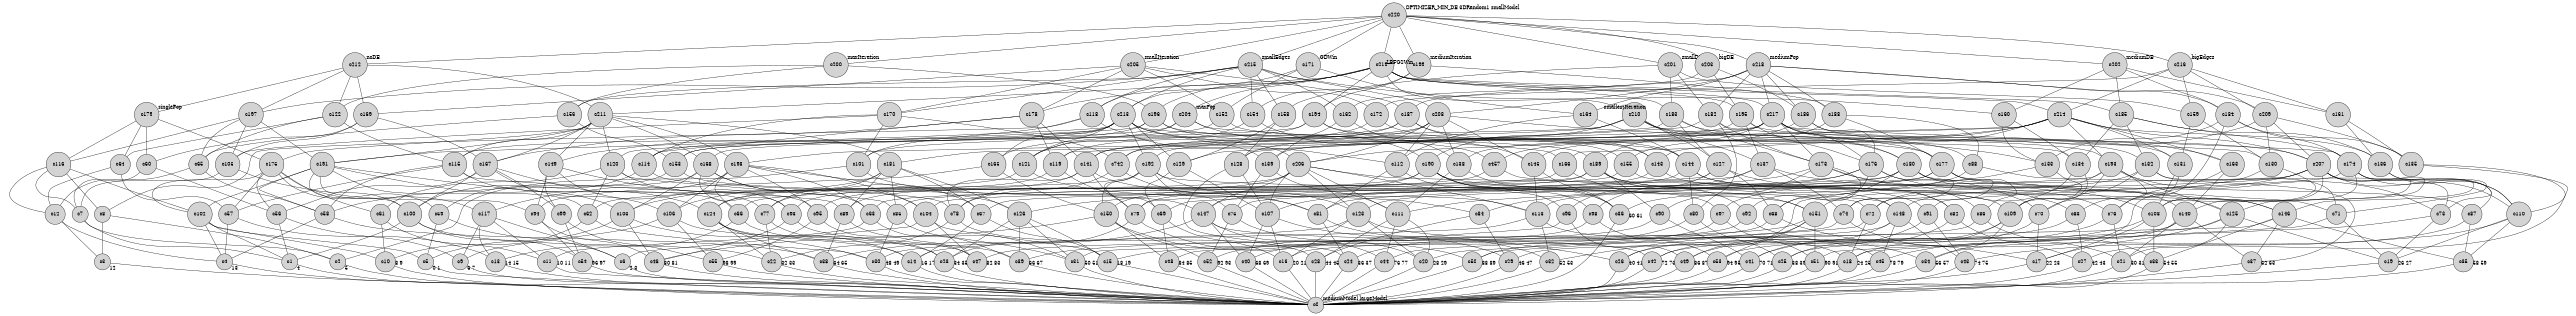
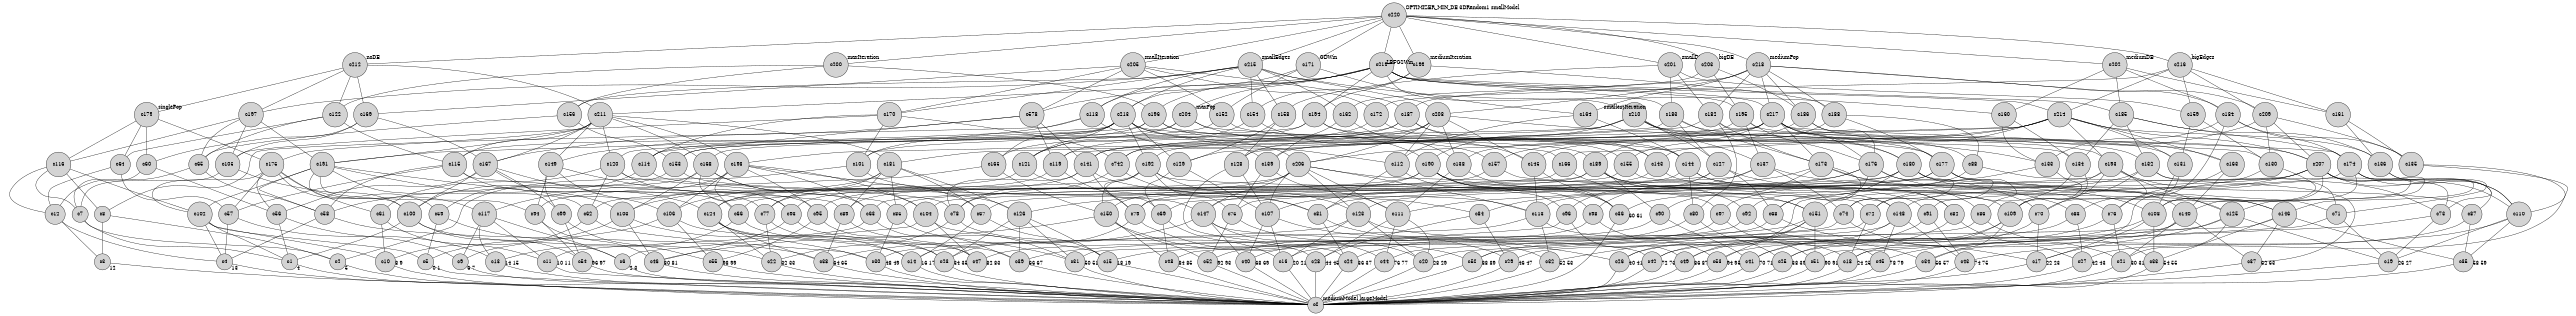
  digraph {
    node [shape=circle style=filled]
    edge [dir=none labeldistance=1.5 minlen=2]
    c0 [width=.25]
    c1 [width=.25]
    c2 [width=.25]
    c3 [width=.25]
    c4 [width=.25]
    c5 [width=.25]
    c6 [width=.25]
    c7 [width=.25]
    c8 [width=.25]
    c9 [width=.25]
    c10 [width=.25]
    c11 [width=.25]
    c12 [width=.25]
    c13 [width=.25]
    c14 [width=.25]
    c15 [width=.25]
    c16 [width=.25]
    c17 [width=.25]
    c18 [width=.25]
    c19 [width=.25]
    c20 [width=.25]
    c21 [width=.25]
    c22 [width=.25]
    c23 [width=.25]
    c24 [width=.25]
    c25 [width=.25]
    c26 [width=.25]
    c27 [width=.25]
    c28 [width=.25]
    c29 [width=.25]
    c30 [width=.25]
    c31 [width=.25]
    c32 [width=.25]
    c33 [width=.25]
    c34 [width=.25]
    c35 [width=.25]
    c36 [width=.25]
    c37 [width=.25]
    c38 [width=.25]
    c39 [width=.25]
    c40 [width=.25]
    c41 [width=.25]
    c42 [width=.25]
    c43 [width=.25]
    c44 [width=.25]
    c45 [width=.25]
    c46 [width=.25]
    c47 [width=.25]
    c48 [width=.25]
    c49 [width=.25]
    c50 [width=.25]
    c51 [width=.25]
    c52 [width=.25]
    c53 [width=.25]
    c54 [width=.25]
    c55 [width=.25]
    c56 [width=.25]
    c57 [width=.25]
    c58 [width=.25]
    c59 [width=.25]
    c60 [width=.25]
    c61 [width=.25]
    c62 [width=.25]
    c63 [width=.25]
    c64 [width=.25]
    c65 [width=.25]
    c66 [width=.25]
    c67 [width=.25]
    c68 [width=.25]
    c69 [width=.25]
    c70 [width=.25]
    c71 [width=.25]
    c72 [width=.25]
    c73 [width=.25]
    c74 [width=.25]
    c75 [width=.25]
    c76 [width=.25]
    c77 [width=.25]
    c78 [width=.25]
    c79 [width=.25]
    c80 [width=.25]
    c81 [width=.25]
    c82 [width=.25]
    c83 [width=.25]
    c84 [width=.25]
    c85 [width=.25]
    c86 [width=.25]
    c87 [width=.25]
    c88 [width=.25]
    c89 [width=.25]
    c90 [width=.25]
    c91 [width=.25]
    c92 [width=.25]
    c93 [width=.25]
    c94 [width=.25]
    c95 [width=.25]
    c96 [width=.25]
    c97 [width=.25]
    c98 [width=.25]
    c99 [width=.25]
    c100 [width=.25]
    c101 [width=.25]
    c102 [width=.25]
    c103 [width=.25]
    c104 [width=.25]
    c105 [width=.25]
    c106 [width=.25]
    c107 [width=.25]
    c108 [width=.25]
    c109 [width=.25]
    c110 [width=.25]
    c111 [width=.25]
    c112 [width=.25]
    c113 [width=.25]
    c114 [width=.25]
    c115 [width=.25]
    c116 [width=.25]
    c117 [width=.25]
    c118 [width=.25]
    c119 [width=.25]
    c120 [width=.25]
    c121 [width=.25]
    c122 [width=.25]
    c123 [width=.25]
    c124 [width=.25]
    c125 [width=.25]
    c126 [width=.25]
    c127 [width=.25]
    c128 [width=.25]
    c129 [width=.25]
    c130 [width=.25]
    c131 [width=.25]
    c132 [width=.25]
    c133 [width=.25]
    c134 [width=.25]
    c135 [width=.25]
    c136 [width=.25]
    c137 [width=.25]
    c138 [width=.25]
    c139 [width=.25]
    c140 [width=.25]
    c141 [width=.25]
    n143 [label=c742 width=.25]
    c143 [width=.25]
    c144 [width=.25]
    c145 [width=.25]
    c146 [width=.25]
    c147 [width=.25]
    c148 [width=.25]
    c149 [width=.25]
    c150 [width=.25]
    c151 [width=.25]
    c152 [width=.25]
    c153 [width=.25]
    c154 [width=.25]
    c155 [width=.25]
    c156 [width=.25]
-   c157 [width=.25 label=c457]
+   c157 [width=.25]
    c158 [width=.25]
    c159 [width=.25]
    c160 [width=.25]
    c161 [width=.25]
    c162 [width=.25]
    c163 [width=.25]
    c164 [width=.25]
    c165 [width=.25]
    c166 [width=.25]
    c167 [width=.25]
    c168 [width=.25]
    c169 [width=.25]
    c170 [width=.25]
    c171 [width=.25]
    c172 [width=.25]
    c173 [width=.25]
    c174 [width=.25]
    c175 [width=.25]
    c176 [width=.25]
    c177 [width=.25]
-   c178 [width=.25]
+   c178 [width=.25 label=c578]
    c179 [width=.25]
    c180 [width=.25]
    c181 [width=.25]
    c182 [width=.25]
    c183 [width=.25]
    c184 [width=.25]
    c185 [width=.25]
    c186 [width=.25]
    c187 [width=.25]
    c188 [width=.25]
    c189 [width=.25]
    c190 [width=.25]
    c191 [width=.25]
    c192 [width=.25]
    c193 [width=.25]
    c194 [width=.25]
    c195 [width=.25]
    c196 [width=.25]
    c197 [width=.25]
    c198 [width=.25]
    c199 [width=.25]
    c200 [width=.25]
    c201 [width=.25]
    c202 [width=.25]
    c203 [width=.25]
    c204 [width=.25]
    c205 [width=.25]
    c206 [width=.25]
    c207 [width=.25]
    c208 [width=.25]
    c209 [width=.25]
    c210 [width=.25]
    c211 [width=.25]
    c212 [width=.25]
    c213 [width=.25]
    c214 [width=.25]
    c215 [width=.25]
    c216 [width=.25]
    c217 [width=.25]
    c218 [width=.25]
    c219 [width=.25]
    c220 [width=.25]
    c0 -> c0 [color=transparent labelangle=90 taillabel="mediumModel largeModel"]
    c1 -> c0
    c1 -> c1 [color=transparent headlabel=4 labelangle=270]
    c2 -> c0
    c2 -> c2 [color=transparent headlabel=5 labelangle=270]
    c3 -> c0
    c3 -> c3 [color=transparent headlabel=12 labelangle=270]
    c4 -> c0
    c4 -> c4 [color=transparent headlabel=13 labelangle=270]
    c5 -> c0
    c5 -> c5 [color=transparent headlabel="0 1" labelangle=270]
    c6 -> c0
    c6 -> c6 [color=transparent headlabel="2 3" labelangle=270]
    c7 -> c1
    c7 -> c2
    c8 -> c2
    c8 -> c3
    c9 -> c0
    c9 -> c9 [color=transparent headlabel="6 7" labelangle=270]
    c10 -> c0
    c10 -> c10 [color=transparent headlabel="8 9" labelangle=270]
    c11 -> c0
    c11 -> c11 [color=transparent headlabel="10 11" labelangle=270]
    c12 -> c3
    c12 -> c4
    c13 -> c0
    c13 -> c13 [color=transparent headlabel="14 15" labelangle=270]
    c14 -> c0
    c14 -> c14 [color=transparent headlabel="16 17" labelangle=270]
    c15 -> c0
    c15 -> c15 [color=transparent headlabel="18 19" labelangle=270]
    c16 -> c0
    c16 -> c16 [color=transparent headlabel="20 21" labelangle=270]
    c17 -> c0
    c17 -> c17 [color=transparent headlabel="22 23" labelangle=270]
    c18 -> c0
    c18 -> c18 [color=transparent headlabel="24 25" labelangle=270]
    c19 -> c0
    c19 -> c19 [color=transparent headlabel="26 27" labelangle=270]
    c20 -> c0
    c20 -> c20 [color=transparent headlabel="28 29" labelangle=270]
    c21 -> c0
    c21 -> c21 [color=transparent headlabel="30 31" labelangle=270]
    c22 -> c0
    c22 -> c22 [color=transparent headlabel="32 33" labelangle=270]
    c23 -> c0
    c23 -> c23 [color=transparent headlabel="34 35" labelangle=270]
    c24 -> c0
    c24 -> c24 [color=transparent headlabel="36 37" labelangle=270]
    c25 -> c0
    c25 -> c25 [color=transparent headlabel="38 39" labelangle=270]
    c26 -> c0
    c26 -> c26 [color=transparent headlabel="40 41" labelangle=270]
    c27 -> c0
    c27 -> c27 [color=transparent headlabel="42 43" labelangle=270]
    c28 -> c0
    c28 -> c28 [color=transparent headlabel="44 45" labelangle=270]
    c29 -> c0
    c29 -> c29 [color=transparent headlabel="46 47" labelangle=270]
    c30 -> c0
    c30 -> c30 [color=transparent headlabel="48 49" labelangle=270]
    c31 -> c0
    c31 -> c31 [color=transparent headlabel="50 51" labelangle=270]
    c32 -> c0
    c32 -> c32 [color=transparent headlabel="52 53" labelangle=270]
    c33 -> c0
    c33 -> c33 [color=transparent headlabel="54 55" labelangle=270]
    c34 -> c0
    c34 -> c34 [color=transparent headlabel="56 57" labelangle=270]
    c35 -> c0
    c35 -> c35 [color=transparent headlabel="58 59" labelangle=270]
    c36 -> c0
    c36 -> c36 [color=transparent headlabel="60 61" labelangle=270]
    c37 -> c0
    c37 -> c37 [color=transparent headlabel="62 63" labelangle=270]
    c38 -> c0
    c38 -> c38 [color=transparent headlabel="64 65" labelangle=270]
    c39 -> c0
    c39 -> c39 [color=transparent headlabel="66 67" labelangle=270]
    c40 -> c0
    c40 -> c40 [color=transparent headlabel="68 69" labelangle=270]
    c41 -> c0
    c41 -> c41 [color=transparent headlabel="70 71" labelangle=270]
    c42 -> c0
    c42 -> c42 [color=transparent headlabel="72 73" labelangle=270]
    c43 -> c0
    c43 -> c43 [color=transparent headlabel="74 75" labelangle=270]
    c44 -> c0
    c44 -> c44 [color=transparent headlabel="76 77" labelangle=270]
    c45 -> c0
    c45 -> c45 [color=transparent headlabel="78 79" labelangle=270]
    c46 -> c0
    c46 -> c46 [color=transparent headlabel="80 81" labelangle=270]
    c47 -> c47 [color=transparent headlabel="82 83" labelangle=270]
    c48 -> c0
    c48 -> c48 [color=transparent headlabel="84 85" labelangle=270]
    c49 -> c0
    c49 -> c49 [color=transparent headlabel="86 87" labelangle=270]
    c50 -> c0
    c50 -> c50 [color=transparent headlabel="88 89" labelangle=270]
    c51 -> c0
    c51 -> c51 [color=transparent headlabel="90 91" labelangle=270]
    c52 -> c0
    c52 -> c52 [color=transparent headlabel="92 93" labelangle=270]
    c53 -> c0
    c53 -> c53 [color=transparent headlabel="94 95" labelangle=270]
    c54 -> c0
    c54 -> c54 [color=transparent headlabel="96 97" labelangle=270]
    c55 -> c0
    c55 -> c55 [color=transparent headlabel="98 99" labelangle=270]
    c56 -> c1
    c56 -> c9
    c57 -> c4
    c57 -> c13
    c58 -> c4
    c58 -> c38
    c59 -> c5
    c59 -> c6
    c60 -> c7
    c60 -> c56
    c61 -> c10
    c61 -> c11
    c62 -> c10
    c62 -> c30
    c63 -> c11
    c63 -> c31
    c64 -> c12
    c64 -> c57
    c65 -> c12
    c65 -> c58
    c66 -> c13
    c66 -> c39
    c67 -> c14
    c67 -> c15
    c68 -> c16
    c68 -> c17
    c69 -> c16
    c69 -> c48
    c70 -> c17
    c70 -> c49
    c71 -> c18
    c71 -> c19
    c72 -> c18
    c72 -> c50
    c73 -> c19
    c73 -> c51
    c74 -> c20
    c74 -> c21
    c75 -> c20
    c75 -> c52
    c76 -> c21
    c76 -> c53
    c77 -> c22
    c77 -> c23
    c78 -> c22
    c78 -> c28
    c79 -> c23
    c79 -> c29
    c80 -> c24
    c80 -> c25
    c81 -> c24
    c81 -> c26
    c82 -> c25
    c82 -> c27
    c83 -> c26
    c83 -> c27
    c84 -> c28
    c84 -> c29
    c85 -> c30
    c85 -> c31
    c86 -> c32
    c86 -> c33
    c87 -> c34
    c87 -> c35
    c88 -> c36
    c88 -> c37
    c89 -> c38
    c89 -> c39
    c90 -> c40
    c90 -> c41
    c91 -> c42
    c91 -> c43
    c92 -> c44
    c92 -> c45
    c93 -> c46
    c93 -> c47
    c94 -> c46
    c94 -> c54
    c95 -> c47
    c95 -> c55
    c96 -> c48
    c96 -> c49
    c97 -> c50
    c97 -> c51
    c98 -> c52
    c98 -> c53
    c99 -> c54
    c99 -> c55
    c100 -> c1
    c100 -> c22
    c100 -> c54
    c101 -> c2
    c101 -> c81
    c102 -> c1
    c102 -> c4
    c102 -> c5
    c102 -> c10
    c103 -> c5
    c103 -> c14
    c103 -> c46
    c104 -> c6
    c104 -> c15
    c104 -> c47
    c105 -> c7
    c105 -> c100
    c106 -> c9
    c106 -> c23
    c106 -> c55
    c107 -> c16
    c107 -> c32
    c107 -> c40
    c108 -> c17
    c108 -> c33
    c108 -> c41
    c109 -> c18
    c109 -> c34
    c109 -> c42
    c110 -> c19
    c110 -> c35
    c110 -> c43
    c111 -> c20
    c111 -> c28
    c111 -> c44
    c112 -> c36
    c112 -> c81
    c113 -> c30
    c113 -> c32
    c113 -> c34
    c114 -> c78
    c114 -> c100
    c115 -> c57
    c115 -> c58
    c115 -> c66
    c115 -> c89
    c116 -> c7
    c116 -> c8
    c116 -> c12
    c116 -> c102
    c117 -> c6
    c117 -> c9
    c117 -> c11
    c117 -> c13
    c118 -> c8
    c118 -> c101
    c118 -> c112
    c119 -> c79
    c119 -> c106
    c120 -> c61
    c120 -> c62
    c120 -> c63
    c120 -> c85
    c121 -> c62
    c121 -> c113
    c122 -> c64
    c122 -> c65
    c122 -> c115
    c123 -> c14
    c123 -> c16
    c123 -> c18
    c123 -> c20
    c124 -> c14
    c124 -> c22
    c124 -> c30
    c124 -> c38
    c125 -> c15
    c125 -> c17
    c125 -> c19
    c125 -> c21
    c126 -> c15
    c126 -> c23
    c126 -> c31
    c126 -> c39
    c127 -> c68
    c127 -> c69
    c127 -> c70
    c127 -> c96
    c128 -> c24
    c128 -> c107
    c129 -> c69
    c129 -> c107
    c130 -> c25
    c130 -> c108
    c131 -> c70
    c131 -> c108
    c132 -> c71
    c132 -> c72
    c132 -> c73
    c132 -> c97
    c133 -> c26
    c133 -> c109
    c134 -> c72
    c134 -> c109
    c135 -> c27
    c135 -> c110
    c136 -> c73
    c136 -> c110
    c137 -> c74
    c137 -> c75
    c137 -> c76
    c137 -> c98
    c138 -> c36
    c138 -> c111
    c139 -> c75
    c139 -> c111
    c140 -> c21
    c140 -> c29
    c140 -> c37
    c140 -> c45
    c141 -> c77
    c141 -> c78
    c141 -> c79
    c141 -> c84
    n143 -> c78
    n143 -> c81
    c143 -> c79
    c143 -> c82
    c144 -> c80
    c144 -> c81
    c144 -> c82
    c144 -> c83
    c145 -> c36
    c145 -> c113
    c146 -> c31
    c146 -> c33
    c146 -> c35
    c146 -> c37
    c147 -> c38
    c147 -> c40
    c147 -> c42
    c147 -> c44
    c148 -> c39
    c148 -> c41
    c148 -> c43
    c148 -> c45
    c149 -> c93
    c149 -> c94
    c149 -> c95
    c149 -> c99
    c150 -> c46
    c150 -> c48
    c150 -> c50
    c150 -> c52
    c151 -> c47
    c151 -> c49
    c151 -> c51
    c151 -> c53
    c152 -> c101
    c152 -> c144
    c153 -> c58
    c153 -> c147
    c154 -> c121
    c154 -> c145
    c155 -> c63
    c155 -> c146
    c156 -> c65
    c156 -> c153
    c157 -> c66
    c157 -> c148
    c158 -> c128
    c158 -> c129
    c159 -> c130
    c159 -> c131
    c160 -> c133
    c160 -> c134
    c161 -> c135
    c161 -> c136
    c162 -> c138
    c162 -> c139
    c163 -> c76
    c163 -> c140
    c164 -> c112
    c164 -> c144
    c165 -> c94
    c165 -> c150
    c166 -> c95
    c166 -> c151
    c167 -> c56
    c167 -> c77
    c167 -> c99
    c167 -> c100
    c167 -> c106
    c168 -> c59
    c168 -> c67
    c168 -> c93
    c168 -> c103
    c168 -> c104
    c169 -> c60
    c169 -> c105
    c169 -> c167
    c170 -> c101
    c170 -> c105
    c170 -> c114
    c170 -> n143
    c171 -> c118
    c171 -> c152
    c171 -> c164
    c171 -> c171 [color=transparent labelangle=90 taillabel=GDWin]
    c172 -> c119
    c172 -> c143
    c173 -> c68
    c173 -> c86
    c173 -> c90
    c173 -> c107
    c173 -> c108
    c174 -> c71
    c174 -> c87
    c174 -> c91
    c174 -> c109
    c174 -> c110
    c175 -> c56
    c175 -> c57
    c175 -> c59
    c175 -> c61
    c175 -> c102
    c175 -> c117
    c176 -> c74
    c176 -> c84
    c176 -> c92
    c176 -> c111
    c176 -> c140
    c177 -> c85
    c177 -> c86
    c177 -> c87
    c177 -> c113
    c177 -> c146
    c178 -> c114
    c178 -> c119
    c178 -> c141
    c178 -> c167
    c179 -> c60
    c179 -> c64
    c179 -> c116
    c179 -> c175
    c179 -> c179 [color=transparent labelangle=90 taillabel=singlePop]
    c180 -> c67
    c180 -> c68
    c180 -> c71
    c180 -> c74
    c180 -> c123
    c180 -> c125
    c181 -> c67
    c181 -> c77
    c181 -> c85
    c181 -> c89
    c181 -> c124
    c181 -> c126
    c182 -> c80
    c182 -> c128
    c182 -> c130
    c182 -> c173
    c183 -> c127
    c183 -> c129
    c183 -> c131
    c183 -> c173
    c184 -> c83
    c184 -> c133
    c184 -> c135
    c184 -> c174
    c185 -> c132
    c185 -> c134
    c185 -> c136
    c185 -> c174
    c186 -> c88
    c186 -> c138
    c186 -> c176
    c187 -> c141
    c187 -> n143
    c187 -> c143
    c187 -> c144
    c188 -> c88
    c188 -> c145
    c188 -> c177
    c189 -> c89
    c189 -> c90
    c189 -> c91
    c189 -> c92
    c189 -> c147
    c189 -> c148
    c190 -> c93
    c190 -> c96
    c190 -> c97
    c190 -> c98
    c190 -> c150
    c190 -> c151
    c191 -> c58
    c191 -> c62
    c191 -> c94
    c191 -> c100
    c191 -> c102
    c191 -> c103
    c191 -> c124
    c192 -> c69
    c192 -> c72
    c192 -> c75
    c192 -> c103
    c192 -> c123
    c192 -> c150
    c193 -> c70
    c193 -> c73
    c193 -> c76
    c193 -> c104
    c193 -> c125
    c193 -> c151
    c194 -> c120
    c194 -> c121
    c194 -> c155
    c194 -> c177
    c195 -> c137
    c195 -> c139
    c195 -> c163
    c195 -> c176
    c196 -> c115
    c196 -> c153
    c196 -> c157
    c196 -> c189
    c197 -> c65
    c197 -> c105
    c197 -> c116
    c197 -> c191
    c198 -> c63
    c198 -> c66
    c198 -> c95
    c198 -> c104
    c198 -> c106
    c198 -> c117
    c198 -> c126
    c199 -> c154
    c199 -> c188
    c199 -> c194
    c199 -> c199 [color=transparent labelangle=90 taillabel=mediumIteration]
    c200 -> c122
    c200 -> c156
    c200 -> c196
    c200 -> c200 [color=transparent labelangle=90 taillabel=maxIteration]
    c201 -> c158
    c201 -> c159
    c201 -> c182
    c201 -> c183
    c201 -> c201 [color=transparent labelangle=90 taillabel=smallDE]
    c202 -> c160
    c202 -> c161
    c202 -> c184
    c202 -> c185
    c202 -> c202 [color=transparent labelangle=90 taillabel=mediumDE]
    c203 -> c162
    c203 -> c186
    c203 -> c195
    c203 -> c203 [color=transparent labelangle=90 taillabel=bigDE]
    c204 -> c149
    c204 -> c165
    c204 -> c166
    c204 -> c190
    c204 -> c204 [color=transparent labelangle=90 taillabel=maxPop]
    c205 -> c152
    c205 -> c169
    c205 -> c170
    c205 -> c172
    c205 -> c178
    c205 -> c187
    c205 -> c205 [color=transparent labelangle=90 taillabel=smallIteration]
    c206 -> c78
    c206 -> c107
    c206 -> c109
    c206 -> c111
    c206 -> c113
    c206 -> c123
    c206 -> c124
    c206 -> c147
    c207 -> c79
    c207 -> c108
    c207 -> c110
    c207 -> c125
    c207 -> c126
    c207 -> c140
    c207 -> c146
    c207 -> c148
    c208 -> c112
    c208 -> c128
    c208 -> c133
    c208 -> c138
    c208 -> n143
    c208 -> c145
    c208 -> c206
    c209 -> c130
    c209 -> c135
    c209 -> c143
    c209 -> c207
    c210 -> c127
    c210 -> c132
    c210 -> c137
    c210 -> c168
    c210 -> c180
    c210 -> c190
    c210 -> c192
    c210 -> c193
    c210 -> c210 [color=transparent labelangle=90 taillabel=smallestIteration]
    c211 -> c115
    c211 -> c120
    c211 -> c149
    c211 -> c167
    c211 -> c168
    c211 -> c175
    c211 -> c181
    c211 -> c191
    c211 -> c198
    c212 -> c122
    c212 -> c169
    c212 -> c179
    c212 -> c197
    c212 -> c211
    c212 -> c212 [color=transparent labelangle=90 taillabel="noDE"]
    c213 -> c114
    c213 -> c121
    c213 -> c129
    c213 -> c134
    c213 -> c139
    c213 -> c153
    c213 -> c165
    c213 -> c191
    c213 -> c192
    c213 -> c206
    c214 -> c119
    c214 -> c131
    c214 -> c136
    c214 -> c155
    c214 -> c157
    c214 -> c163
    c214 -> c166
    c214 -> c193
    c214 -> c198
    c214 -> c207
    c215 -> c118
    c215 -> c154
    c215 -> c156
    c215 -> c158
    c215 -> c160
    c215 -> c162
    c215 -> c170
    c215 -> c197
    c215 -> c208
    c215 -> c213
    c215 -> c215 [color=transparent labelangle=90 taillabel=smallEdges]
    c216 -> c159
    c216 -> c161
    c216 -> c172
    c216 -> c209
    c216 -> c214
    c216 -> c216 [color=transparent labelangle=90 taillabel=bigEdges]
    c217 -> c141
    c217 -> c173
    c217 -> c174
    c217 -> c176
    c217 -> c177
    c217 -> c180
    c217 -> c181
    c217 -> c189
    c217 -> c206
    c217 -> c207
    c218 -> c164
    c218 -> c182
    c218 -> c184
    c218 -> c186
    c218 -> c187
    c218 -> c188
    c218 -> c208
    c218 -> c209
    c218 -> c217
    c218 -> c218 [color=transparent labelangle=90 taillabel=mediumPop]
    c219 -> c178
    c219 -> c183
    c219 -> c185
    c219 -> c194
    c219 -> c195
    c219 -> c196
    c219 -> c204
    c219 -> c210
    c219 -> c211
    c219 -> c213
    c219 -> c214
    c219 -> c217
    c219 -> c219 [color=transparent labelangle=90 taillabel=LBFGSWin]
    c220 -> c171
    c220 -> c199
    c220 -> c200
    c220 -> c201
    c220 -> c202
    c220 -> c203
    c220 -> c205
    c220 -> c212
    c220 -> c215
    c220 -> c216
    c220 -> c218
    c220 -> c219
    c220 -> c220 [color=transparent labelangle=90 taillabel="OPTIMIZER_MIN_DE 3DRandom1 smallModel"]
  }
